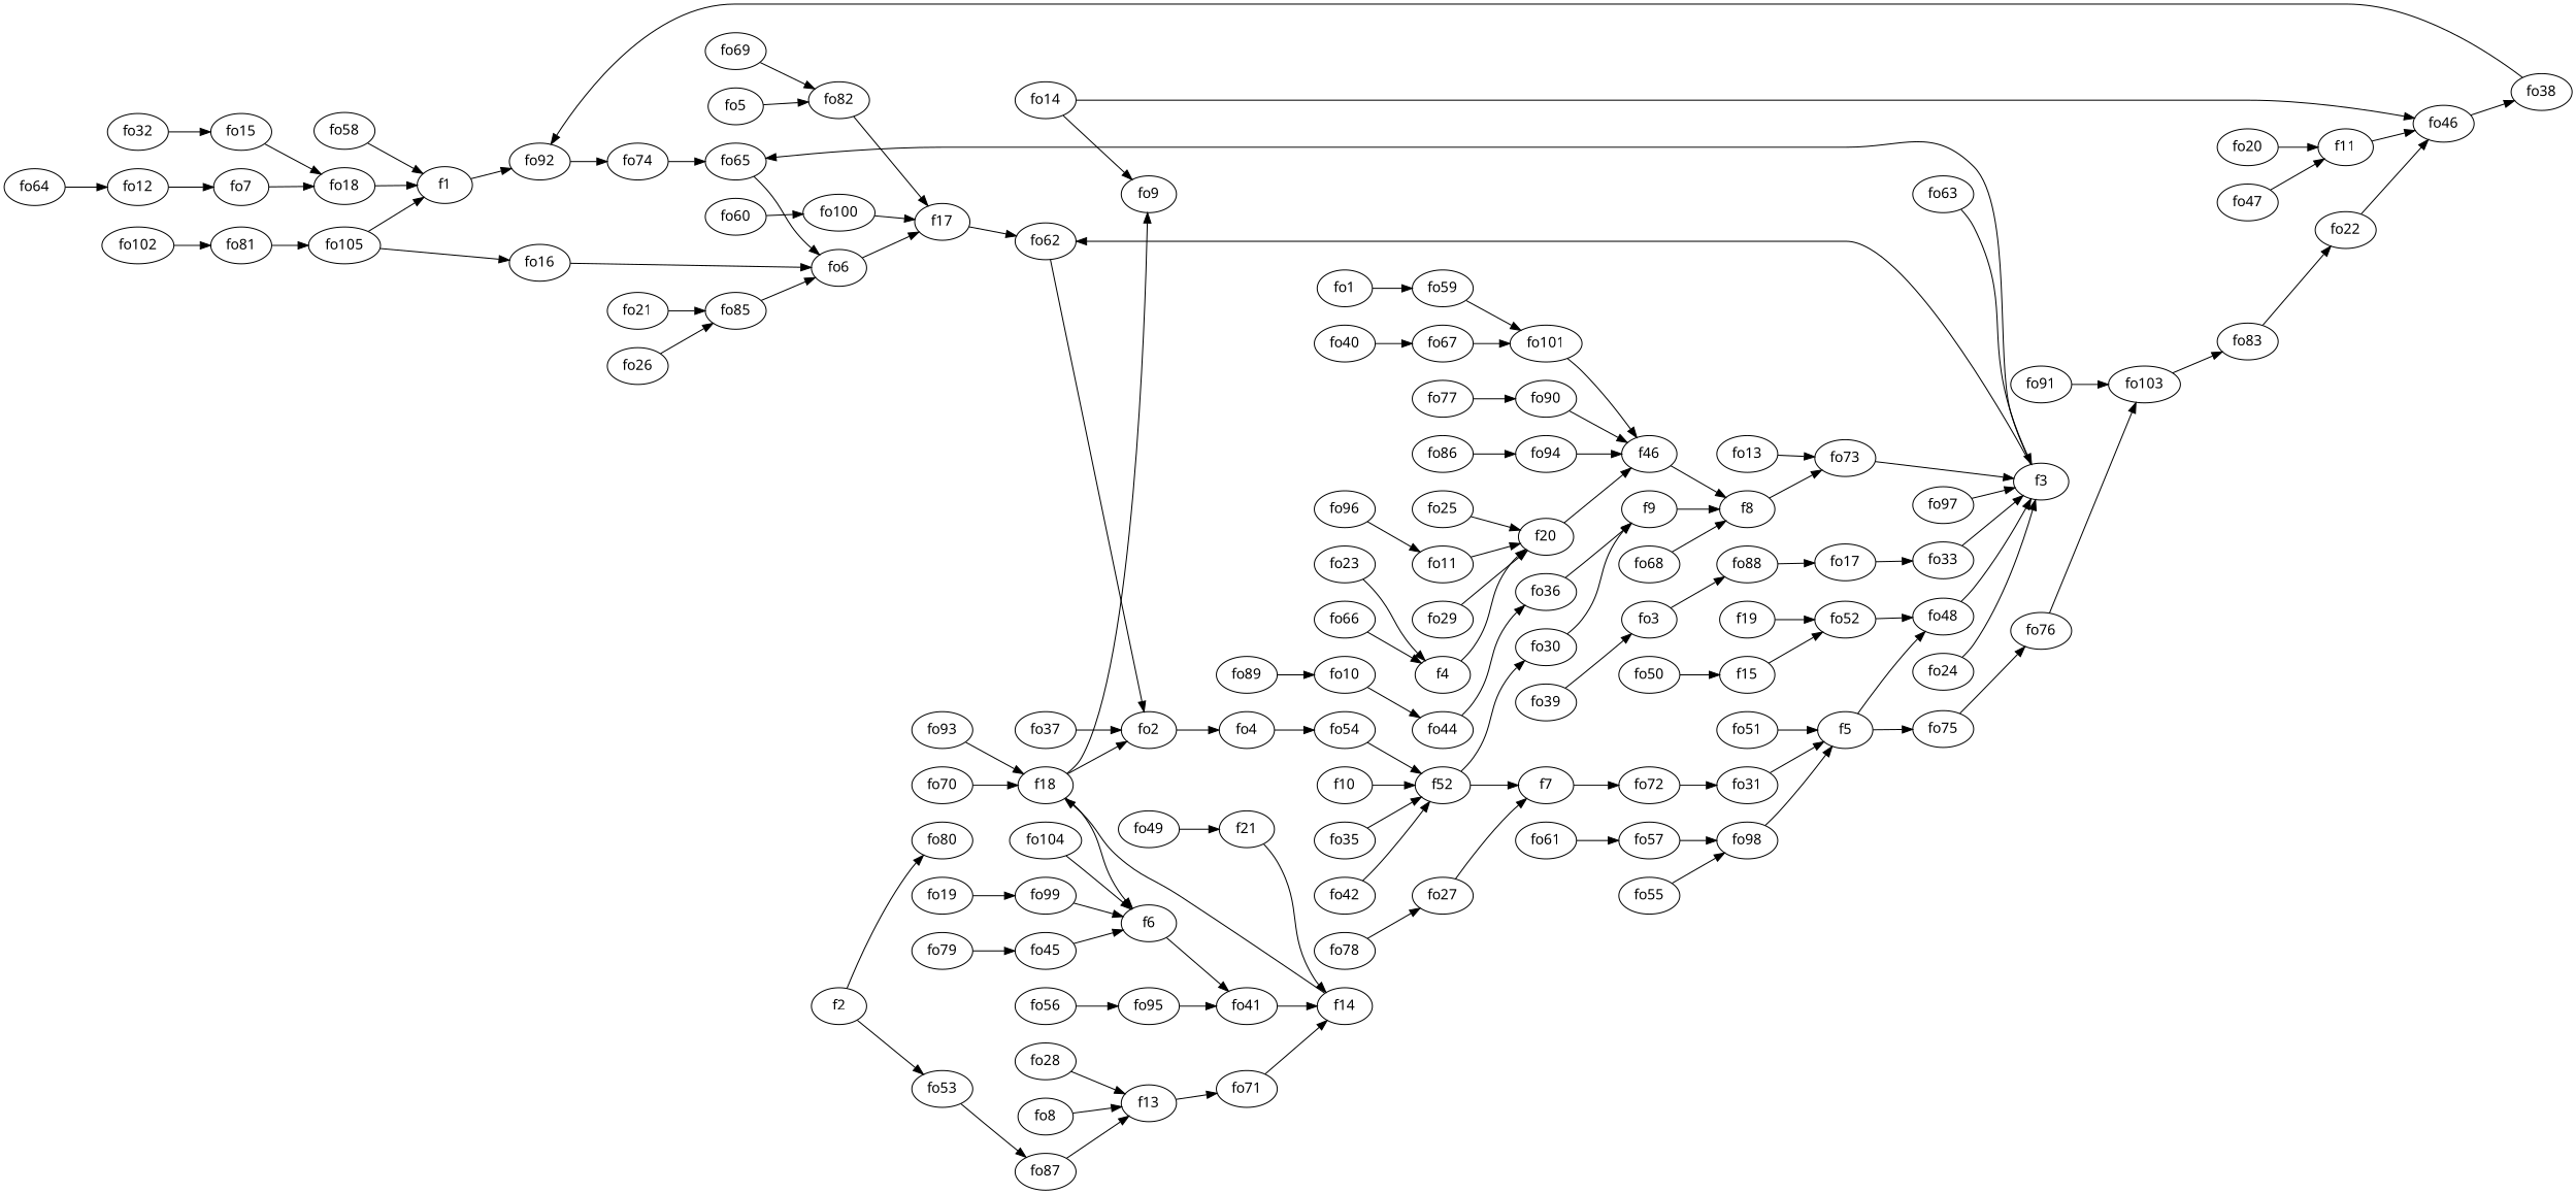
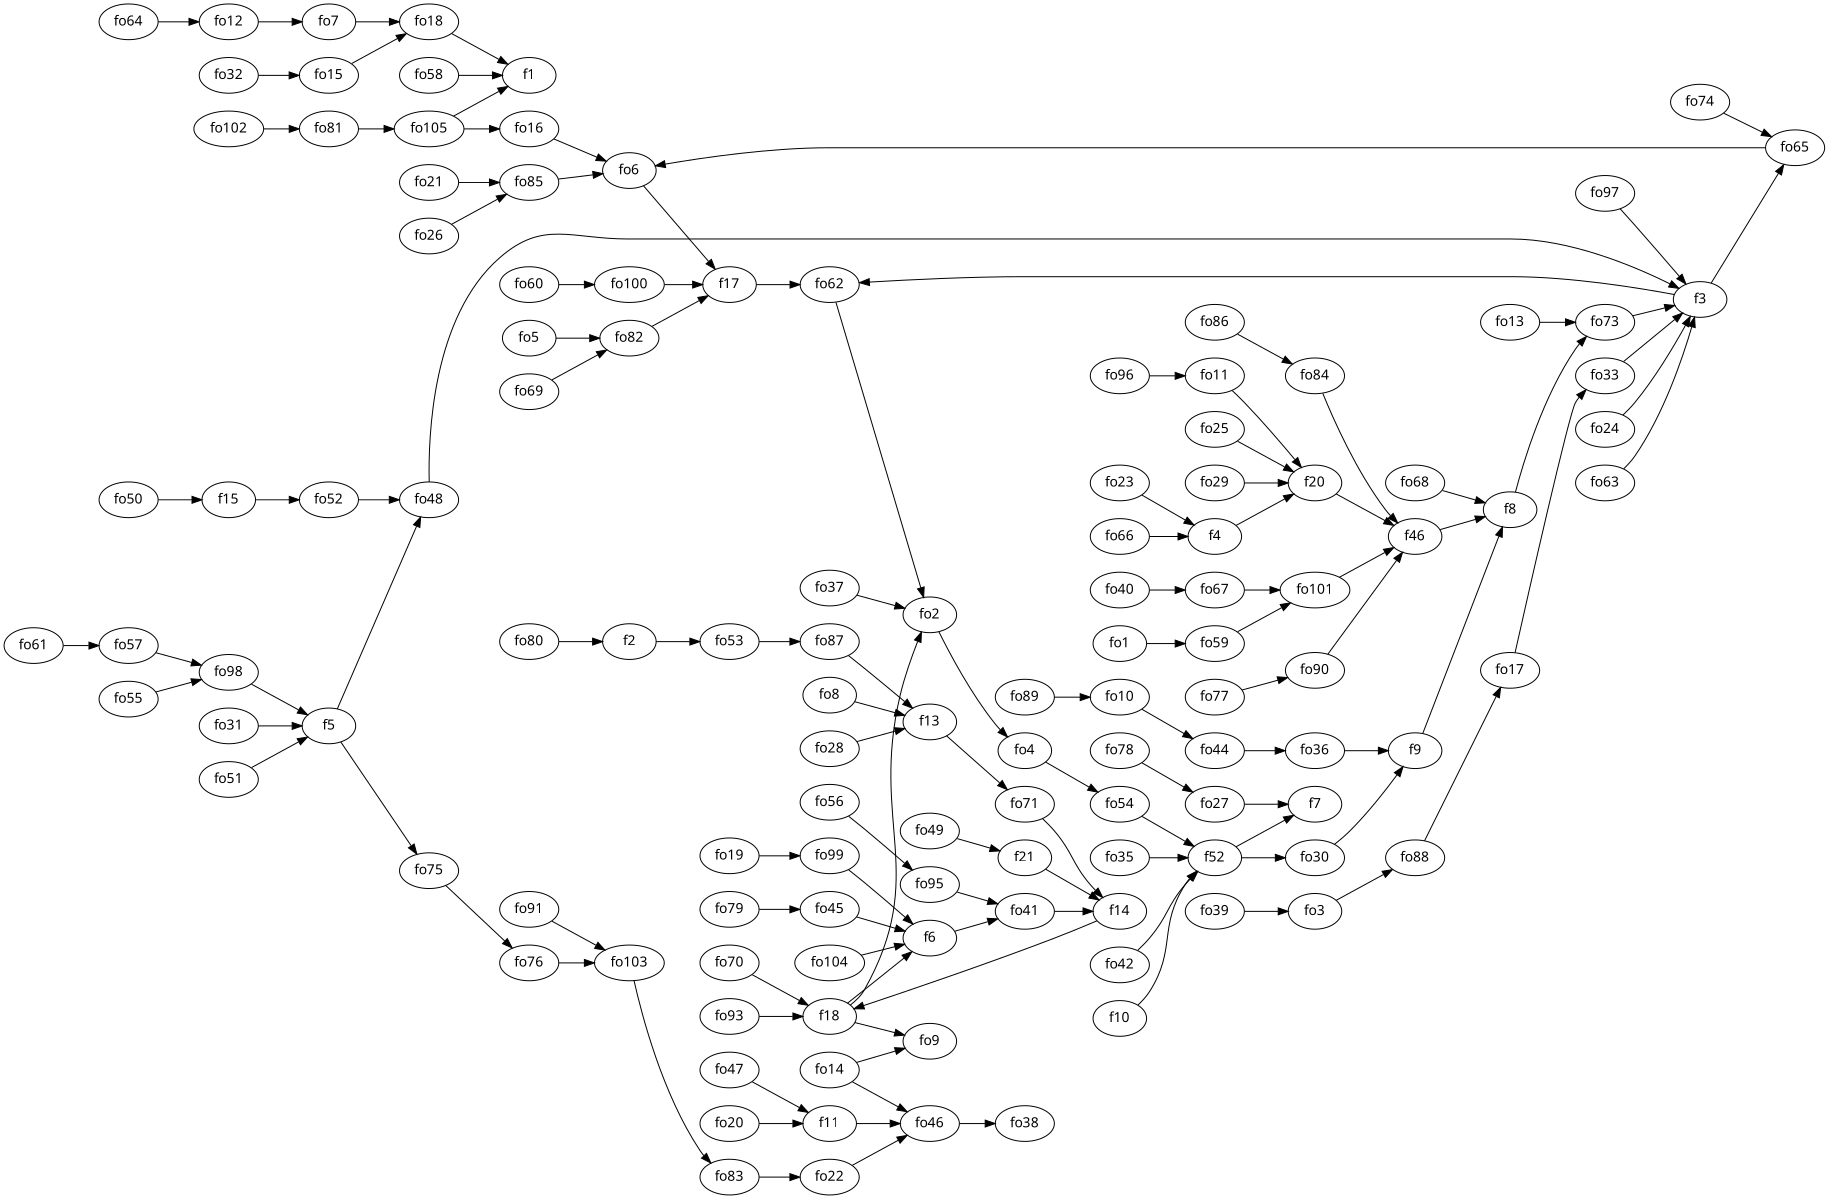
  strict digraph {
    fontname="Noto Sans"
    rankdir=LR
    node [fontname="Noto Sans"]
    edge [fontname="Noto Sans" weight=2]
    f1
-   fo92
    fo74
    f2
    fo53
    fo87
    f3
    fo62
    fo65
    fo2
    fo6
    f4
    f20
    n14 [label=f46]
    f5
    fo48
    fo75
    fo76
    f6
    fo41
    f14
    f7
-   fo72
    fo31
    f8
    fo73
    f9
    n28 [label=f52]
    f10
    fo30
    f11
    fo46
    fo38
    f13
    fo71
    f18
    fo9
    f15
    fo52
    f17
    fo4
-   f19
    f21
    fo1
    fo59
    fo101
    fo54
    fo3
    fo88
    fo17
    fo5
    fo82
    fo7
    fo18
    fo8
    fo10
    fo44
    fo36
    fo11
    fo12
    fo13
    fo14
    fo15
    fo16
    fo33
    fo19
    fo99
    fo20
    fo21
    fo85
    fo22
    fo23
    fo24
    fo25
    fo26
    fo27
    fo28
    fo29
    fo32
    fo35
    fo37
    fo39
    fo40
    fo67
    fo42
    fo91
    fo103
    fo45
    fo47
    fo49
    fo50
    fo51
    fo55
    fo98
    fo56
    fo95
    fo57
    fo58
    fo60
    fo100
    fo61
    fo63
    fo64
    fo66
    fo68
    fo69
    fo70
    fo83
    fo77
    fo90
    fo78
    fo79
    fo80
    fo81
    fo105
    fo86
-   fo94
+   fo94 [label=fo84]
    fo89
    fo93
    fo96
    fo97
    fo102
    fo104
-   f1 -> fo92
-   fo92 -> fo74
    fo74 -> fo65
    f2 -> fo53
    fo53 -> fo87
    fo87 -> f13
    f3 -> fo62
    f3 -> fo65
    fo62 -> fo2
    fo65 -> fo6
    fo2 -> fo4
    fo6 -> f17
    f4 -> f20
    f20 -> n14
    n14 -> f8
    f5 -> fo48
    f5 -> fo75
    fo48 -> f3
    fo75 -> fo76
    fo76 -> fo103
    f6 -> fo41
    fo41 -> f14
    f14 -> f18
-   f7 -> fo72
-   fo72 -> fo31
    fo31 -> f5
    f8 -> fo73
    fo73 -> f3
    f9 -> f8
    n28 -> f7
    n28 -> fo30
    f10 -> n28
    fo30 -> f9
    f11 -> fo46
    fo46 -> fo38
-   fo38 -> fo92
    f13 -> fo71
    fo71 -> f14
    f18 -> fo2
    f18 -> f6
    f18 -> fo9
    f15 -> fo52
    fo52 -> fo48
    f17 -> fo62
    fo4 -> fo54
-   f19 -> fo52
    f21 -> f14
    fo1 -> fo59
    fo59 -> fo101
    fo101 -> n14
    fo54 -> n28
    fo3 -> fo88
    fo88 -> fo17
    fo17 -> fo33
    fo5 -> fo82
    fo82 -> f17
    fo7 -> fo18
    fo18 -> f1
    fo8 -> f13
    fo10 -> fo44
    fo44 -> fo36
    fo36 -> f9
    fo11 -> f20
    fo12 -> fo7
    fo13 -> fo73
    fo14 -> fo46
    fo14 -> fo9
    fo15 -> fo18
    fo16 -> fo6
    fo33 -> f3
    fo19 -> fo99
    fo99 -> f6
    fo20 -> f11
    fo21 -> fo85
    fo85 -> fo6
    fo22 -> fo46
    fo23 -> f4
    fo24 -> f3
    fo25 -> f20
    fo26 -> fo85
    fo27 -> f7
    fo28 -> f13
    fo29 -> f20
    fo32 -> fo15
    fo35 -> n28
    fo37 -> fo2
    fo39 -> fo3
    fo40 -> fo67
    fo67 -> fo101
    fo42 -> n28
    fo91 -> fo103
    fo103 -> fo83
    fo45 -> f6
    fo47 -> f11
    fo49 -> f21
    fo50 -> f15
    fo51 -> f5
    fo55 -> fo98
    fo98 -> f5
    fo56 -> fo95
    fo95 -> fo41
    fo57 -> fo98
    fo58 -> f1
    fo60 -> fo100
    fo100 -> f17
    fo61 -> fo57
    fo63 -> f3
    fo64 -> fo12
    fo66 -> f4
    fo68 -> f8
    fo69 -> fo82
    fo70 -> f18
    fo83 -> fo22
    fo77 -> fo90
    fo90 -> n14
    fo78 -> fo27
    fo79 -> fo45
-   f2 -> fo80
+   fo80 -> f2
    fo81 -> fo105
    fo105 -> f1
    fo105 -> fo16
    fo86 -> fo94
    fo94 -> n14
    fo89 -> fo10
    fo93 -> f18
    fo96 -> fo11
    fo97 -> f3
    fo102 -> fo81
    fo104 -> f6
  }
